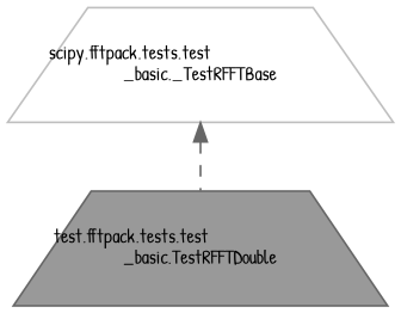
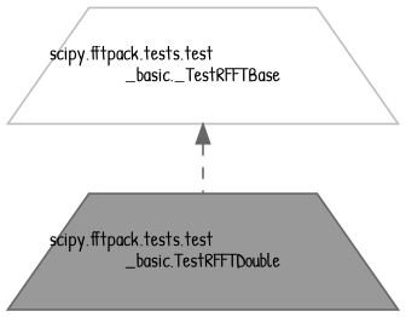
  digraph {
    fontname="Patrick Hand"
    node [fontname="Patrick Hand" fontsize=10 shape=trapezium style=filled]
-   n1 [color=gray40 fillcolor=grey60 fontcolor=black height=0.2 label="test.fftpack.tests.test\l_basic.TestRFFTDouble" width=0.4]
+   n1 [color=gray40 fillcolor=grey60 fontcolor=black height=0.2 label="scipy.fftpack.tests.test\l_basic.TestRFFTDouble" width=0.4]
    n2 [color=grey75 fillcolor=white height=0.2 label="scipy.fftpack.tests.test\l_basic._TestRFFTBase" width=0.4]
    n2 -> n1 [color=gray40 dir=back fontname="Patrick Hand" fontsize=10 labelfontname=Helvetica labelfontsize=10 style=dashed]
  }
